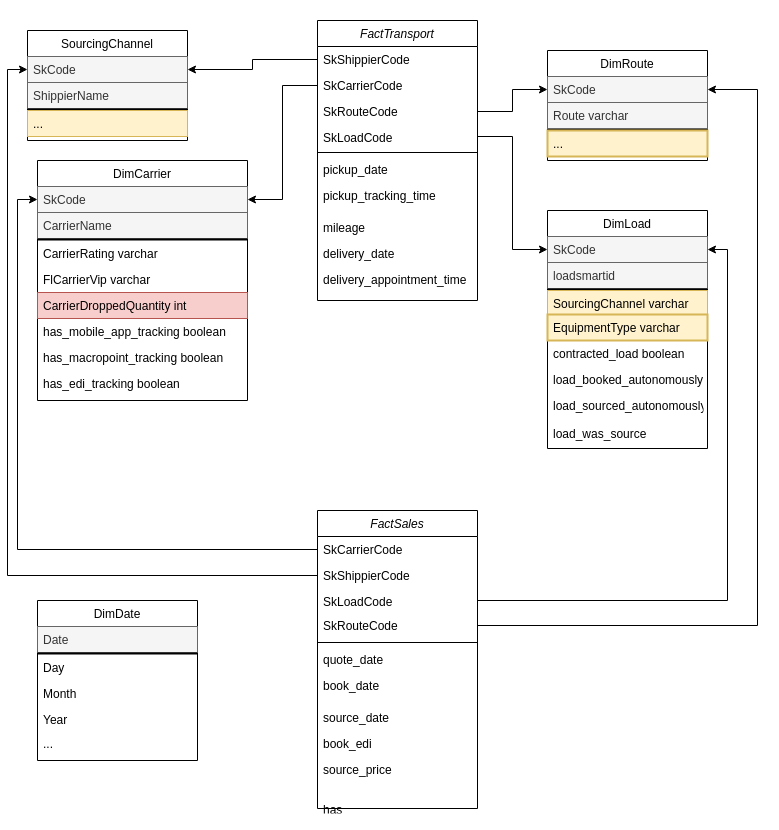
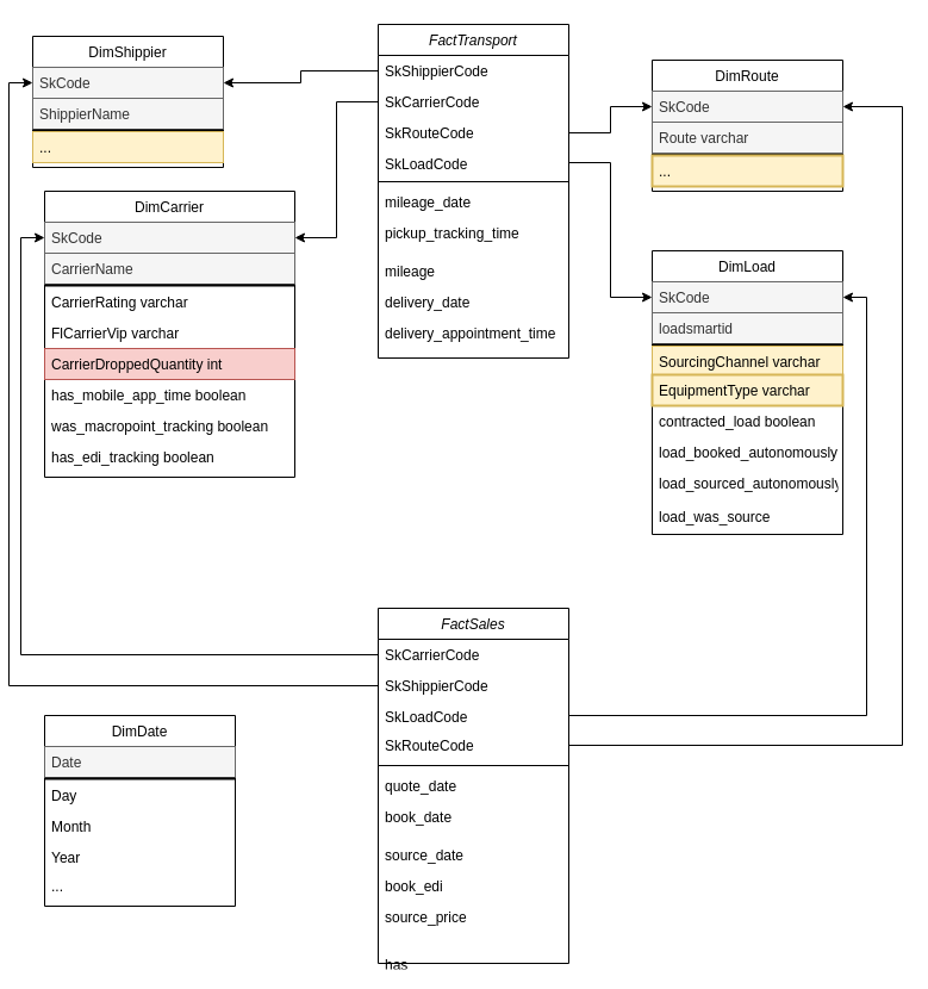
  <mxCell id="0" />
  <mxCell id="1" parent="0" />
  <mxCell id="2" value="FactTransport" style="swimlane;fontStyle=2;align=center;verticalAlign=top;childLayout=stackLayout;horizontal=1;startSize=26;horizontalStack=0;resizeParent=1;resizeLast=0;collapsible=1;marginBottom=0;rounded=0;shadow=0;strokeWidth=1;" parent="1" vertex="1"><mxGeometry x="310" y="20" width="160" height="280" as="geometry"><mxRectangle x="230" y="140" width="160" height="26" as="alternateBounds" /></mxGeometry></mxCell>
  <mxCell id="3" value="SkShippierCode" style="text;align=left;verticalAlign=top;spacingLeft=4;spacingRight=4;overflow=hidden;rotatable=0;points=[[0,0.5],[1,0.5]];portConstraint=eastwest;" parent="2" vertex="1"><mxGeometry y="26" width="160" height="26" as="geometry" /></mxCell>
  <mxCell id="4" value="SkCarrierCode" style="text;align=left;verticalAlign=top;spacingLeft=4;spacingRight=4;overflow=hidden;rotatable=0;points=[[0,0.5],[1,0.5]];portConstraint=eastwest;rounded=0;shadow=0;html=0;" parent="2" vertex="1"><mxGeometry y="52" width="160" height="26" as="geometry" /></mxCell>
  <mxCell id="5" value="SkRouteCode" style="text;align=left;verticalAlign=top;spacingLeft=4;spacingRight=4;overflow=hidden;rotatable=0;points=[[0,0.5],[1,0.5]];portConstraint=eastwest;rounded=0;shadow=0;html=0;" parent="2" vertex="1"><mxGeometry y="78" width="160" height="26" as="geometry" /></mxCell>
  <mxCell id="6" value="SkLoadCode" style="text;align=left;verticalAlign=top;spacingLeft=4;spacingRight=4;overflow=hidden;rotatable=0;points=[[0,0.5],[1,0.5]];portConstraint=eastwest;" parent="2" vertex="1"><mxGeometry y="104" width="160" height="24" as="geometry" /></mxCell>
  <mxCell id="7" value="" style="line;html=1;strokeWidth=1;align=left;verticalAlign=middle;spacingTop=-1;spacingLeft=3;spacingRight=3;rotatable=0;labelPosition=right;points=[];portConstraint=eastwest;" parent="2" vertex="1"><mxGeometry y="128" width="160" height="8" as="geometry" /></mxCell>
- <mxCell id="8" value="pickup_date" style="text;align=left;verticalAlign=top;spacingLeft=4;spacingRight=4;overflow=hidden;rotatable=0;points=[[0,0.5],[1,0.5]];portConstraint=eastwest;" vertex="1" parent="2"><mxGeometry y="136" width="160" height="26" as="geometry" /></mxCell>
+ <mxCell id="8" value="mileage_date" style="text;align=left;verticalAlign=top;spacingLeft=4;spacingRight=4;overflow=hidden;rotatable=0;points=[[0,0.5],[1,0.5]];portConstraint=eastwest;" vertex="1" parent="2"><mxGeometry y="136" width="160" height="26" as="geometry" /></mxCell>
  <mxCell id="9" value="pickup_tracking_time" style="text;align=left;verticalAlign=top;spacingLeft=4;spacingRight=4;overflow=hidden;rotatable=0;points=[[0,0.5],[1,0.5]];portConstraint=eastwest;" vertex="1" parent="2"><mxGeometry y="162" width="160" height="32" as="geometry" /></mxCell>
  <mxCell id="10" value="mileage" style="text;align=left;verticalAlign=top;spacingLeft=4;spacingRight=4;overflow=hidden;rotatable=0;points=[[0,0.5],[1,0.5]];portConstraint=eastwest;" vertex="1" parent="2"><mxGeometry y="194" width="160" height="26" as="geometry" /></mxCell>
  <mxCell id="11" value="delivery_date" style="text;align=left;verticalAlign=top;spacingLeft=4;spacingRight=4;overflow=hidden;rotatable=0;points=[[0,0.5],[1,0.5]];portConstraint=eastwest;" vertex="1" parent="2"><mxGeometry y="220" width="160" height="26" as="geometry" /></mxCell>
  <mxCell id="12" value="delivery_appointment_time" style="text;align=left;verticalAlign=top;spacingLeft=4;spacingRight=4;overflow=hidden;rotatable=0;points=[[0,0.5],[1,0.5]];portConstraint=eastwest;" vertex="1" parent="2"><mxGeometry y="246" width="160" height="26" as="geometry" /></mxCell>
  <mxCell id="13" value="DimLoad" style="swimlane;fontStyle=0;align=center;verticalAlign=top;childLayout=stackLayout;horizontal=1;startSize=26;horizontalStack=0;resizeParent=1;resizeLast=0;collapsible=1;marginBottom=0;rounded=0;shadow=0;strokeWidth=1;" parent="1" vertex="1"><mxGeometry x="540" y="210" width="160" height="238" as="geometry"><mxRectangle x="130" y="380" width="160" height="26" as="alternateBounds" /></mxGeometry></mxCell>
  <mxCell id="14" value="SkCode" style="text;align=left;verticalAlign=top;spacingLeft=4;spacingRight=4;overflow=hidden;rotatable=0;points=[[0,0.5],[1,0.5]];portConstraint=eastwest;fillColor=#f5f5f5;strokeColor=#666666;fontColor=#333333;" parent="13" vertex="1"><mxGeometry y="26" width="160" height="26" as="geometry" /></mxCell>
  <mxCell id="15" value="loadsmartid" style="text;align=left;verticalAlign=top;spacingLeft=4;spacingRight=4;overflow=hidden;rotatable=0;points=[[0,0.5],[1,0.5]];portConstraint=eastwest;fillColor=#f5f5f5;strokeColor=#666666;fontColor=#333333;" vertex="1" parent="13"><mxGeometry y="52" width="160" height="26" as="geometry" /></mxCell>
  <mxCell id="16" value="" style="line;html=1;strokeWidth=2;align=left;verticalAlign=middle;spacingTop=-1;spacingLeft=3;spacingRight=3;rotatable=0;labelPosition=right;points=[];portConstraint=eastwest;" parent="13" vertex="1"><mxGeometry y="78" width="160" height="2" as="geometry" /></mxCell>
  <mxCell id="17" value="SourcingChannel varchar" style="text;align=left;verticalAlign=top;spacingLeft=4;spacingRight=4;overflow=hidden;rotatable=0;points=[[0,0.5],[1,0.5]];portConstraint=eastwest;fillColor=#fff2cc;strokeColor=#d6b656;" vertex="1" parent="13"><mxGeometry y="80" width="160" height="24" as="geometry" /></mxCell>
  <mxCell id="18" value="EquipmentType varchar" style="text;align=left;verticalAlign=top;spacingLeft=4;spacingRight=4;overflow=hidden;rotatable=0;points=[[0,0.5],[1,0.5]];portConstraint=eastwest;strokeWidth=2;fillColor=#fff2cc;strokeColor=#d6b656;" vertex="1" parent="13"><mxGeometry y="104" width="160" height="26" as="geometry" /></mxCell>
  <mxCell id="19" value="contracted_load boolean" style="text;align=left;verticalAlign=top;spacingLeft=4;spacingRight=4;overflow=hidden;rotatable=0;points=[[0,0.5],[1,0.5]];portConstraint=eastwest;" parent="13" vertex="1"><mxGeometry y="130" width="160" height="26" as="geometry" /></mxCell>
  <mxCell id="20" value="load_booked_autonomously varchar" style="text;align=left;verticalAlign=top;spacingLeft=4;spacingRight=4;overflow=hidden;rotatable=0;points=[[0,0.5],[1,0.5]];portConstraint=eastwest;" vertex="1" parent="13"><mxGeometry y="156" width="160" height="26" as="geometry" /></mxCell>
  <mxCell id="21" value="load_sourced_autonomously boolean" style="text;align=left;verticalAlign=top;spacingLeft=4;spacingRight=4;overflow=hidden;rotatable=0;points=[[0,0.5],[1,0.5]];portConstraint=eastwest;" vertex="1" parent="13"><mxGeometry y="182" width="160" height="28" as="geometry" /></mxCell>
  <mxCell id="22" value="load_was_source" style="text;align=left;verticalAlign=top;spacingLeft=4;spacingRight=4;overflow=hidden;rotatable=0;points=[[0,0.5],[1,0.5]];portConstraint=eastwest;" vertex="1" parent="13"><mxGeometry y="210" width="160" height="28" as="geometry" /></mxCell>
  <mxCell id="23" value="DimRoute" style="swimlane;fontStyle=0;align=center;verticalAlign=top;childLayout=stackLayout;horizontal=1;startSize=26;horizontalStack=0;resizeParent=1;resizeLast=0;collapsible=1;marginBottom=0;rounded=0;shadow=0;strokeWidth=1;" parent="1" vertex="1"><mxGeometry x="540" y="50" width="160" height="110" as="geometry"><mxRectangle x="550" y="140" width="160" height="26" as="alternateBounds" /></mxGeometry></mxCell>
  <mxCell id="24" value="SkCode" style="text;align=left;verticalAlign=top;spacingLeft=4;spacingRight=4;overflow=hidden;rotatable=0;points=[[0,0.5],[1,0.5]];portConstraint=eastwest;fillColor=#f5f5f5;strokeColor=#666666;fontColor=#333333;" parent="23" vertex="1"><mxGeometry y="26" width="160" height="26" as="geometry" /></mxCell>
  <mxCell id="25" value="Route varchar" style="text;align=left;verticalAlign=top;spacingLeft=4;spacingRight=4;overflow=hidden;rotatable=0;points=[[0,0.5],[1,0.5]];portConstraint=eastwest;fillColor=#f5f5f5;strokeColor=#666666;fontColor=#333333;" vertex="1" parent="23"><mxGeometry y="52" width="160" height="26" as="geometry" /></mxCell>
  <mxCell id="26" value="" style="line;html=1;strokeWidth=1;align=left;verticalAlign=middle;spacingTop=-1;spacingLeft=3;spacingRight=3;rotatable=0;labelPosition=right;points=[];portConstraint=eastwest;" parent="23" vertex="1"><mxGeometry y="78" width="160" height="2" as="geometry" /></mxCell>
  <mxCell id="27" value="..." style="text;align=left;verticalAlign=top;spacingLeft=4;spacingRight=4;overflow=hidden;rotatable=0;points=[[0,0.5],[1,0.5]];portConstraint=eastwest;strokeWidth=2;fillColor=#fff2cc;strokeColor=#d6b656;" vertex="1" parent="23"><mxGeometry y="80" width="160" height="26" as="geometry" /></mxCell>
  <mxCell id="28" value="DimCarrier" style="swimlane;fontStyle=0;align=center;verticalAlign=top;childLayout=stackLayout;horizontal=1;startSize=26;horizontalStack=0;resizeParent=1;resizeLast=0;collapsible=1;marginBottom=0;rounded=0;shadow=0;strokeWidth=1;" vertex="1" parent="1"><mxGeometry x="30" y="160" width="210" height="240" as="geometry"><mxRectangle x="340" y="380" width="170" height="26" as="alternateBounds" /></mxGeometry></mxCell>
  <mxCell id="29" value="SkCode" style="text;align=left;verticalAlign=top;spacingLeft=4;spacingRight=4;overflow=hidden;rotatable=0;points=[[0,0.5],[1,0.5]];portConstraint=eastwest;fillColor=#f5f5f5;strokeColor=#666666;fontColor=#333333;" vertex="1" parent="28"><mxGeometry y="26" width="210" height="26" as="geometry" /></mxCell>
  <mxCell id="30" value="CarrierName" style="text;align=left;verticalAlign=top;spacingLeft=4;spacingRight=4;overflow=hidden;rotatable=0;points=[[0,0.5],[1,0.5]];portConstraint=eastwest;fillColor=#f5f5f5;strokeColor=#666666;fontColor=#333333;" vertex="1" parent="28"><mxGeometry y="52" width="210" height="26" as="geometry" /></mxCell>
  <mxCell id="31" value="" style="line;html=1;strokeWidth=2;align=left;verticalAlign=middle;spacingTop=-1;spacingLeft=3;spacingRight=3;rotatable=0;labelPosition=right;points=[];portConstraint=eastwest;" vertex="1" parent="28"><mxGeometry y="78" width="210" height="2" as="geometry" /></mxCell>
  <mxCell id="32" value="CarrierRating varchar" style="text;align=left;verticalAlign=top;spacingLeft=4;spacingRight=4;overflow=hidden;rotatable=0;points=[[0,0.5],[1,0.5]];portConstraint=eastwest;" vertex="1" parent="28"><mxGeometry y="80" width="210" height="26" as="geometry" /></mxCell>
  <mxCell id="33" value="FlCarrierVip varchar" style="text;align=left;verticalAlign=top;spacingLeft=4;spacingRight=4;overflow=hidden;rotatable=0;points=[[0,0.5],[1,0.5]];portConstraint=eastwest;" vertex="1" parent="28"><mxGeometry y="106" width="210" height="26" as="geometry" /></mxCell>
  <mxCell id="34" value="CarrierDroppedQuantity int" style="text;align=left;verticalAlign=top;spacingLeft=4;spacingRight=4;overflow=hidden;rotatable=0;points=[[0,0.5],[1,0.5]];portConstraint=eastwest;fillColor=#f8cecc;strokeColor=#b85450;" vertex="1" parent="28"><mxGeometry y="132" width="210" height="26" as="geometry" /></mxCell>
- <mxCell id="35" value="has_mobile_app_tracking boolean" style="text;align=left;verticalAlign=top;spacingLeft=4;spacingRight=4;overflow=hidden;rotatable=0;points=[[0,0.5],[1,0.5]];portConstraint=eastwest;" vertex="1" parent="28"><mxGeometry y="158" width="210" height="26" as="geometry" /></mxCell>
- <mxCell id="36" value="has_macropoint_tracking boolean" style="text;align=left;verticalAlign=top;spacingLeft=4;spacingRight=4;overflow=hidden;rotatable=0;points=[[0,0.5],[1,0.5]];portConstraint=eastwest;" vertex="1" parent="28"><mxGeometry y="184" width="210" height="26" as="geometry" /></mxCell>
+ <mxCell id="35" value="has_mobile_app_time boolean" style="text;align=left;verticalAlign=top;spacingLeft=4;spacingRight=4;overflow=hidden;rotatable=0;points=[[0,0.5],[1,0.5]];portConstraint=eastwest;" vertex="1" parent="28"><mxGeometry y="158" width="210" height="26" as="geometry" /></mxCell>
+ <mxCell id="36" value="was_macropoint_tracking boolean" style="text;align=left;verticalAlign=top;spacingLeft=4;spacingRight=4;overflow=hidden;rotatable=0;points=[[0,0.5],[1,0.5]];portConstraint=eastwest;" vertex="1" parent="28"><mxGeometry y="184" width="210" height="26" as="geometry" /></mxCell>
  <mxCell id="37" value="has_edi_tracking boolean" style="text;align=left;verticalAlign=top;spacingLeft=4;spacingRight=4;overflow=hidden;rotatable=0;points=[[0,0.5],[1,0.5]];portConstraint=eastwest;" vertex="1" parent="28"><mxGeometry y="210" width="210" height="26" as="geometry" /></mxCell>
- <mxCell id="38" value="SourcingChannel" style="swimlane;fontStyle=0;align=center;verticalAlign=top;childLayout=stackLayout;horizontal=1;startSize=26;horizontalStack=0;resizeParent=1;resizeLast=0;collapsible=1;marginBottom=0;rounded=0;shadow=0;strokeWidth=1;" vertex="1" parent="1"><mxGeometry x="20" y="30" width="160" height="110" as="geometry"><mxRectangle x="130" y="380" width="160" height="26" as="alternateBounds" /></mxGeometry></mxCell>
+ <mxCell id="38" value="DimShippier" style="swimlane;fontStyle=0;align=center;verticalAlign=top;childLayout=stackLayout;horizontal=1;startSize=26;horizontalStack=0;resizeParent=1;resizeLast=0;collapsible=1;marginBottom=0;rounded=0;shadow=0;strokeWidth=1;" vertex="1" parent="1"><mxGeometry x="20" y="30" width="160" height="110" as="geometry"><mxRectangle x="130" y="380" width="160" height="26" as="alternateBounds" /></mxGeometry></mxCell>
  <mxCell id="39" value="SkCode" style="text;align=left;verticalAlign=top;spacingLeft=4;spacingRight=4;overflow=hidden;rotatable=0;points=[[0,0.5],[1,0.5]];portConstraint=eastwest;fillColor=#f5f5f5;strokeColor=#666666;fontColor=#333333;" vertex="1" parent="38"><mxGeometry y="26" width="160" height="26" as="geometry" /></mxCell>
  <mxCell id="40" value="ShippierName" style="text;align=left;verticalAlign=top;spacingLeft=4;spacingRight=4;overflow=hidden;rotatable=0;points=[[0,0.5],[1,0.5]];portConstraint=eastwest;fillColor=#f5f5f5;strokeColor=#666666;fontColor=#333333;" vertex="1" parent="38"><mxGeometry y="52" width="160" height="26" as="geometry" /></mxCell>
  <mxCell id="41" value="" style="line;html=1;strokeWidth=2;align=left;verticalAlign=middle;spacingTop=-1;spacingLeft=3;spacingRight=3;rotatable=0;labelPosition=right;points=[];portConstraint=eastwest;" vertex="1" parent="38"><mxGeometry y="78" width="160" height="2" as="geometry" /></mxCell>
  <mxCell id="42" value="..." style="text;align=left;verticalAlign=top;spacingLeft=4;spacingRight=4;overflow=hidden;rotatable=0;points=[[0,0.5],[1,0.5]];portConstraint=eastwest;fillColor=#fff2cc;strokeColor=#d6b656;" vertex="1" parent="38"><mxGeometry y="80" width="160" height="26" as="geometry" /></mxCell>
  <mxCell id="43" style="edgeStyle=orthogonalEdgeStyle;rounded=0;orthogonalLoop=1;jettySize=auto;html=1;exitX=0;exitY=0.5;exitDx=0;exitDy=0;entryX=1;entryY=0.5;entryDx=0;entryDy=0;" edge="1" parent="1" source="3" target="39"><mxGeometry relative="1" as="geometry" /></mxCell>
  <mxCell id="44" style="edgeStyle=orthogonalEdgeStyle;rounded=0;orthogonalLoop=1;jettySize=auto;html=1;exitX=1;exitY=0.5;exitDx=0;exitDy=0;entryX=0;entryY=0.5;entryDx=0;entryDy=0;" edge="1" parent="1" source="5" target="24"><mxGeometry relative="1" as="geometry" /></mxCell>
  <mxCell id="45" style="edgeStyle=orthogonalEdgeStyle;rounded=0;orthogonalLoop=1;jettySize=auto;html=1;exitX=1;exitY=0.5;exitDx=0;exitDy=0;entryX=0;entryY=0.5;entryDx=0;entryDy=0;" edge="1" parent="1" source="6" target="14"><mxGeometry relative="1" as="geometry" /></mxCell>
  <mxCell id="46" value="DimDate" style="swimlane;fontStyle=0;align=center;verticalAlign=top;childLayout=stackLayout;horizontal=1;startSize=26;horizontalStack=0;resizeParent=1;resizeLast=0;collapsible=1;marginBottom=0;rounded=0;shadow=0;strokeWidth=1;" vertex="1" parent="1"><mxGeometry x="30" y="600" width="160" height="160" as="geometry"><mxRectangle x="130" y="380" width="160" height="26" as="alternateBounds" /></mxGeometry></mxCell>
  <mxCell id="47" value="Date" style="text;align=left;verticalAlign=top;spacingLeft=4;spacingRight=4;overflow=hidden;rotatable=0;points=[[0,0.5],[1,0.5]];portConstraint=eastwest;fillColor=#f5f5f5;strokeColor=#666666;fontColor=#333333;" vertex="1" parent="46"><mxGeometry y="26" width="160" height="26" as="geometry" /></mxCell>
  <mxCell id="48" value="" style="line;html=1;strokeWidth=2;align=left;verticalAlign=middle;spacingTop=-1;spacingLeft=3;spacingRight=3;rotatable=0;labelPosition=right;points=[];portConstraint=eastwest;" vertex="1" parent="46"><mxGeometry y="52" width="160" height="2" as="geometry" /></mxCell>
  <mxCell id="49" value="Day" style="text;align=left;verticalAlign=top;spacingLeft=4;spacingRight=4;overflow=hidden;rotatable=0;points=[[0,0.5],[1,0.5]];portConstraint=eastwest;" vertex="1" parent="46"><mxGeometry y="54" width="160" height="26" as="geometry" /></mxCell>
  <mxCell id="50" value="Month" style="text;align=left;verticalAlign=top;spacingLeft=4;spacingRight=4;overflow=hidden;rotatable=0;points=[[0,0.5],[1,0.5]];portConstraint=eastwest;" vertex="1" parent="46"><mxGeometry y="80" width="160" height="26" as="geometry" /></mxCell>
  <mxCell id="51" value="Year" style="text;align=left;verticalAlign=top;spacingLeft=4;spacingRight=4;overflow=hidden;rotatable=0;points=[[0,0.5],[1,0.5]];portConstraint=eastwest;" vertex="1" parent="46"><mxGeometry y="106" width="160" height="24" as="geometry" /></mxCell>
  <mxCell id="52" value="..." style="text;align=left;verticalAlign=top;spacingLeft=4;spacingRight=4;overflow=hidden;rotatable=0;points=[[0,0.5],[1,0.5]];portConstraint=eastwest;" vertex="1" parent="46"><mxGeometry y="130" width="160" height="24" as="geometry" /></mxCell>
  <mxCell id="53" value="FactSales" style="swimlane;fontStyle=2;align=center;verticalAlign=top;childLayout=stackLayout;horizontal=1;startSize=26;horizontalStack=0;resizeParent=1;resizeLast=0;collapsible=1;marginBottom=0;rounded=0;shadow=0;strokeWidth=1;" vertex="1" parent="1"><mxGeometry x="310" y="510" width="160" height="298" as="geometry"><mxRectangle x="230" y="140" width="160" height="26" as="alternateBounds" /></mxGeometry></mxCell>
  <mxCell id="54" value="SkCarrierCode" style="text;align=left;verticalAlign=top;spacingLeft=4;spacingRight=4;overflow=hidden;rotatable=0;points=[[0,0.5],[1,0.5]];portConstraint=eastwest;rounded=0;shadow=0;html=0;" vertex="1" parent="53"><mxGeometry y="26" width="160" height="26" as="geometry" /></mxCell>
  <mxCell id="55" value="SkShippierCode" style="text;align=left;verticalAlign=top;spacingLeft=4;spacingRight=4;overflow=hidden;rotatable=0;points=[[0,0.5],[1,0.5]];portConstraint=eastwest;" vertex="1" parent="53"><mxGeometry y="52" width="160" height="26" as="geometry" /></mxCell>
  <mxCell id="56" value="SkLoadCode" style="text;align=left;verticalAlign=top;spacingLeft=4;spacingRight=4;overflow=hidden;rotatable=0;points=[[0,0.5],[1,0.5]];portConstraint=eastwest;" vertex="1" parent="53"><mxGeometry y="78" width="160" height="24" as="geometry" /></mxCell>
  <mxCell id="57" value="SkRouteCode" style="text;align=left;verticalAlign=top;spacingLeft=4;spacingRight=4;overflow=hidden;rotatable=0;points=[[0,0.5],[1,0.5]];portConstraint=eastwest;rounded=0;shadow=0;html=0;" vertex="1" parent="53"><mxGeometry y="102" width="160" height="26" as="geometry" /></mxCell>
  <mxCell id="58" value="" style="line;html=1;strokeWidth=1;align=left;verticalAlign=middle;spacingTop=-1;spacingLeft=3;spacingRight=3;rotatable=0;labelPosition=right;points=[];portConstraint=eastwest;" vertex="1" parent="53"><mxGeometry y="128" width="160" height="8" as="geometry" /></mxCell>
  <mxCell id="59" value="quote_date" style="text;align=left;verticalAlign=top;spacingLeft=4;spacingRight=4;overflow=hidden;rotatable=0;points=[[0,0.5],[1,0.5]];portConstraint=eastwest;" vertex="1" parent="53"><mxGeometry y="136" width="160" height="26" as="geometry" /></mxCell>
  <mxCell id="60" value="book_date" style="text;align=left;verticalAlign=top;spacingLeft=4;spacingRight=4;overflow=hidden;rotatable=0;points=[[0,0.5],[1,0.5]];portConstraint=eastwest;" vertex="1" parent="53"><mxGeometry y="162" width="160" height="32" as="geometry" /></mxCell>
  <mxCell id="61" value="source_date" style="text;align=left;verticalAlign=top;spacingLeft=4;spacingRight=4;overflow=hidden;rotatable=0;points=[[0,0.5],[1,0.5]];portConstraint=eastwest;" vertex="1" parent="53"><mxGeometry y="194" width="160" height="26" as="geometry" /></mxCell>
  <mxCell id="62" value="book_edi" style="text;align=left;verticalAlign=top;spacingLeft=4;spacingRight=4;overflow=hidden;rotatable=0;points=[[0,0.5],[1,0.5]];portConstraint=eastwest;" vertex="1" parent="53"><mxGeometry y="220" width="160" height="26" as="geometry" /></mxCell>
  <mxCell id="63" value="source_price" style="text;align=left;verticalAlign=top;spacingLeft=4;spacingRight=4;overflow=hidden;rotatable=0;points=[[0,0.5],[1,0.5]];portConstraint=eastwest;" vertex="1" parent="53"><mxGeometry y="246" width="160" height="26" as="geometry" /></mxCell>
  <mxCell id="64" value="&#10;  has" style="text;align=left;verticalAlign=top;spacingLeft=4;spacingRight=4;overflow=hidden;rotatable=0;points=[[0,0.5],[1,0.5]];portConstraint=eastwest;" vertex="1" parent="53"><mxGeometry y="272" width="160" height="26" as="geometry" /></mxCell>
  <mxCell id="65" style="edgeStyle=orthogonalEdgeStyle;rounded=0;orthogonalLoop=1;jettySize=auto;html=1;exitX=0;exitY=0.5;exitDx=0;exitDy=0;entryX=0;entryY=0.5;entryDx=0;entryDy=0;" edge="1" parent="1" source="55" target="39"><mxGeometry relative="1" as="geometry" /></mxCell>
  <mxCell id="66" style="edgeStyle=orthogonalEdgeStyle;rounded=0;orthogonalLoop=1;jettySize=auto;html=1;exitX=0;exitY=0.5;exitDx=0;exitDy=0;entryX=0;entryY=0.5;entryDx=0;entryDy=0;" edge="1" parent="1" source="54" target="29"><mxGeometry relative="1" as="geometry"><mxPoint x="210" y="480" as="targetPoint" /></mxGeometry></mxCell>
  <mxCell id="67" style="edgeStyle=orthogonalEdgeStyle;rounded=0;orthogonalLoop=1;jettySize=auto;html=1;exitX=0;exitY=0.5;exitDx=0;exitDy=0;" edge="1" parent="1" source="4" target="29"><mxGeometry relative="1" as="geometry" /></mxCell>
  <mxCell id="68" style="edgeStyle=orthogonalEdgeStyle;rounded=0;orthogonalLoop=1;jettySize=auto;html=1;exitX=1;exitY=0.5;exitDx=0;exitDy=0;entryX=1;entryY=0.5;entryDx=0;entryDy=0;" edge="1" parent="1" source="57" target="24"><mxGeometry relative="1" as="geometry"><Array as="points"><mxPoint x="750" y="625" /><mxPoint x="750" y="89" /></Array></mxGeometry></mxCell>
  <mxCell id="69" style="edgeStyle=orthogonalEdgeStyle;rounded=0;orthogonalLoop=1;jettySize=auto;html=1;exitX=1;exitY=0.5;exitDx=0;exitDy=0;entryX=1;entryY=0.5;entryDx=0;entryDy=0;" edge="1" parent="1" source="56" target="14"><mxGeometry relative="1" as="geometry" /></mxCell>
